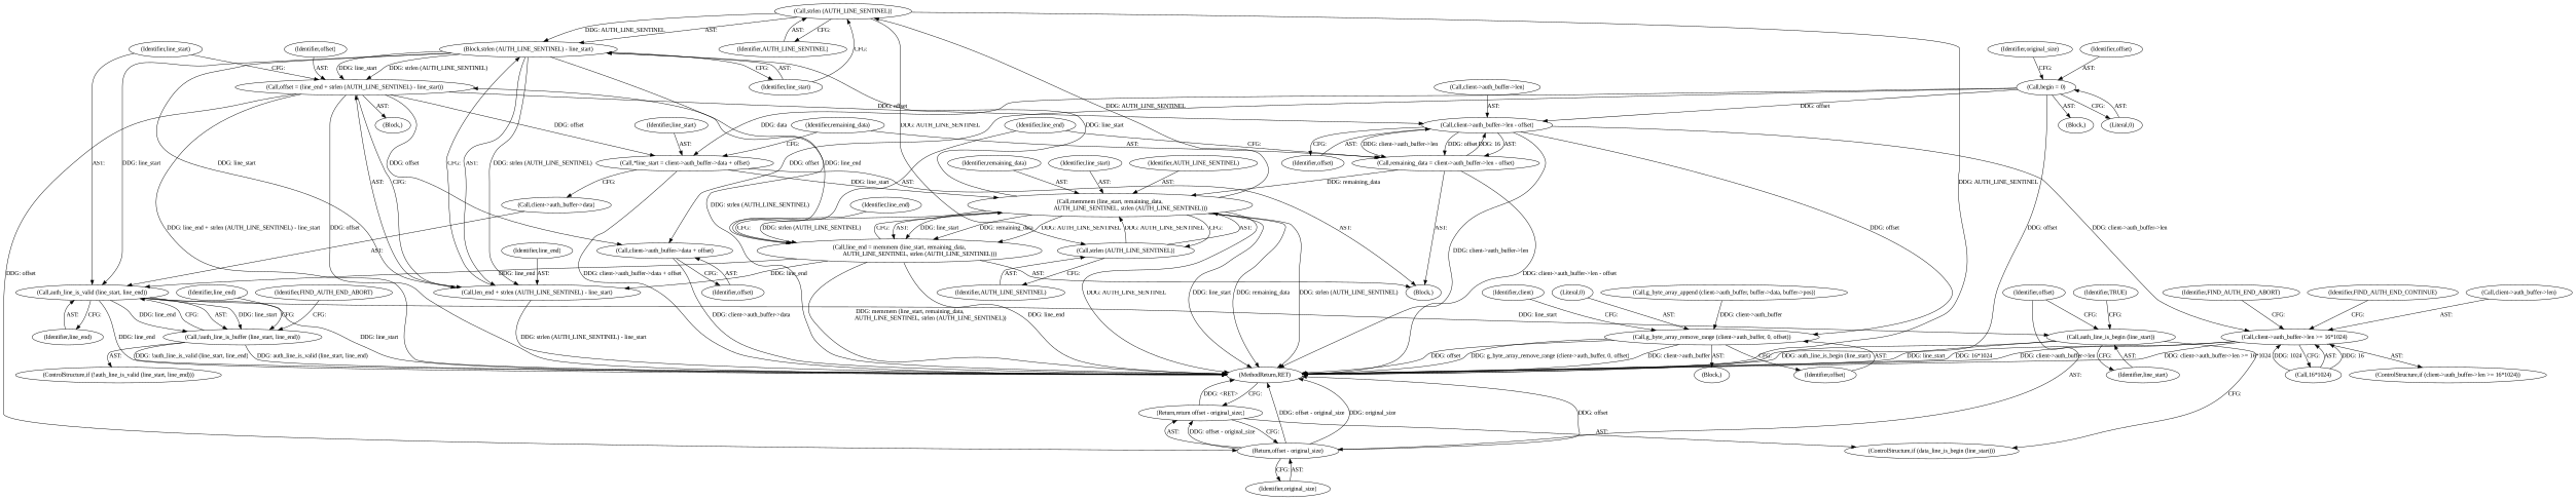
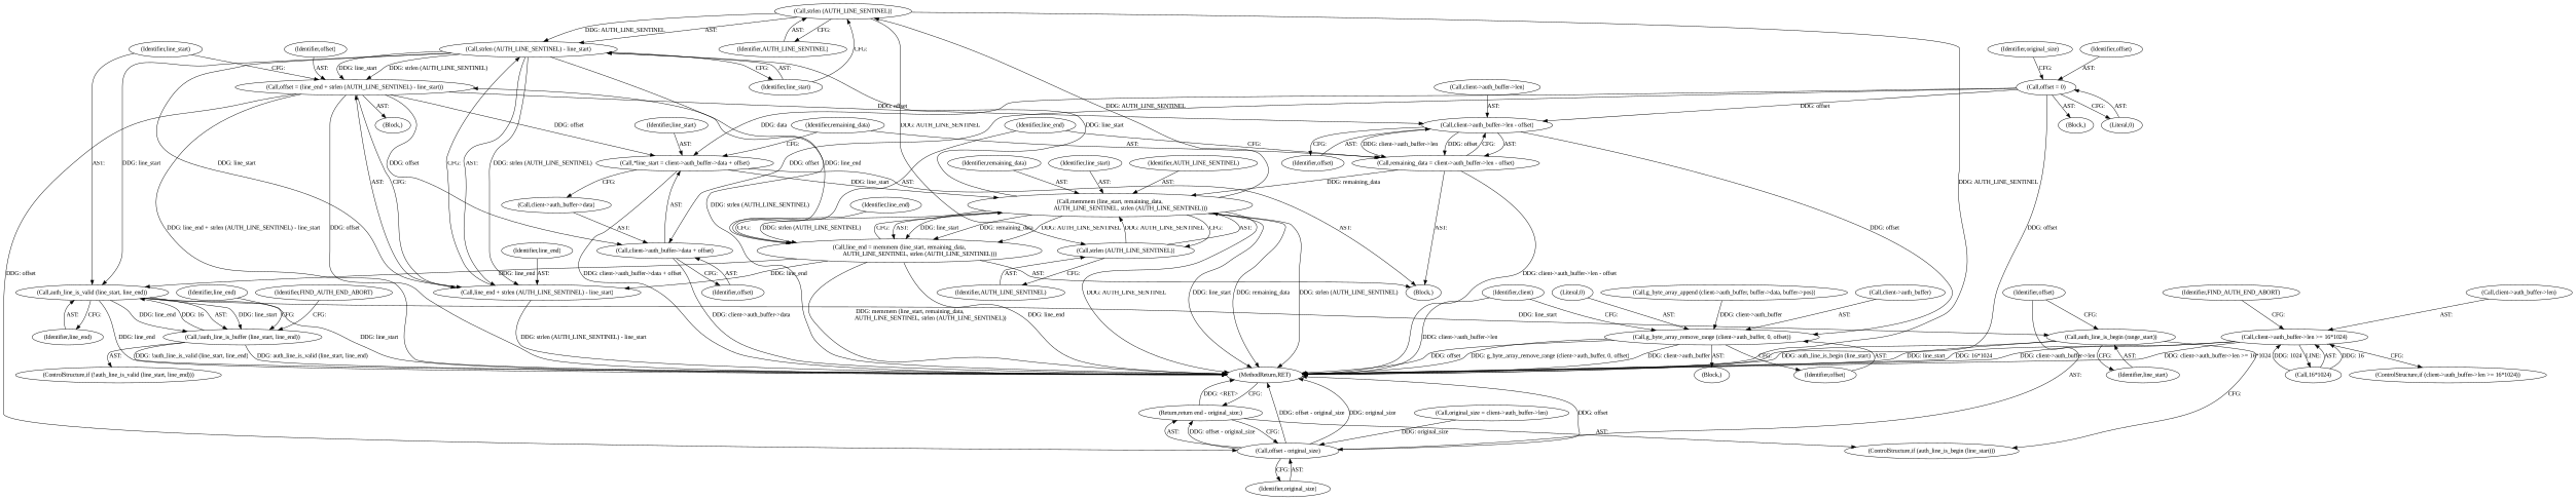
  digraph {
    fontname="Liberation Serif"
    node [fontname="Liberation Serif"]
    edge [fontname="Liberation Serif"]
    n1 [label="(Call,strlen (AUTH_LINE_SENTINEL))"]
-   n2 [label="(Block,strlen (AUTH_LINE_SENTINEL) - line_start)"]
+   n2 [label="(Call,strlen (AUTH_LINE_SENTINEL) - line_start)"]
    n3 [label="(Call,strlen (AUTH_LINE_SENTINEL))"]
    n4 [label="(MethodReturn,RET)"]
    n5 [label="(Identifier,AUTH_LINE_SENTINEL)"]
    n6 [label="(Call,offset = (line_end + strlen (AUTH_LINE_SENTINEL) - line_start))"]
-   n7 [label="(Call,len_end + strlen (AUTH_LINE_SENTINEL) - line_start)"]
+   n7 [label="(Call,line_end + strlen (AUTH_LINE_SENTINEL) - line_start)"]
    n8 [label="(Call,auth_line_is_valid (line_start, line_end))"]
    n9 [label="(Identifier,line_start)"]
    n10 [label="(Call,memmem (line_start, remaining_data,\n                         AUTH_LINE_SENTINEL, strlen (AUTH_LINE_SENTINEL)))"]
    n11 [label="(Identifier,AUTH_LINE_SENTINEL)"]
-   n12 [label="(Return,return offset - original_size;)"]
+   n12 [label="(Return,return end - original_size;)"]
    n13 [label="(Call,line_end = memmem (line_start, remaining_data,\n                         AUTH_LINE_SENTINEL, strlen (AUTH_LINE_SENTINEL)))"]
    n14 [label="(Block,)"]
    n15 [label="(Call,*line_start = client->auth_buffer->data + offset)"]
    n16 [label="(Call,client->auth_buffer->data)"]
    n17 [label="(Call,client->auth_buffer->data + offset)"]
    n18 [label="(Identifier,offset)"]
    n19 [label="(Call,client->auth_buffer->len - offset)"]
-   n20 [label="(Return,offset - original_size)"]
+   n20 [label="(Call,offset - original_size)"]
    n21 [label="(Block,)"]
    n22 [label="(Call,remaining_data = client->auth_buffer->len - offset)"]
    n23 [label="(Call,g_byte_array_remove_range (client->auth_buffer, 0, offset))"]
    n24 [label="(Call,client->auth_buffer->len >= 16*1024)"]
    n25 [label="(Identifier,offset)"]
    n26 [label="(Identifier,original_size)"]
    n27 [label="(Call,!auth_line_is_buffer (line_start, line_end))"]
-   n28 [label="(Call,auth_line_is_begin (line_start))"]
+   n28 [label="(Call,auth_line_is_begin (range_start))"]
    n29 [label="(Identifier,line_end)"]
-   n30 [label="(Call,begin = 0)"]
+   n30 [label="(Call,offset = 0)"]
    n31 [label="(Block,)"]
    n32 [label="(Literal,0)"]
    n33 [label="(Block,)"]
    n34 [label="(Identifier,offset)"]
    n35 [label="(ControlStructure,if (client->auth_buffer->len >= 16*1024))"]
    n36 [label="(Call,16*1024)"]
-   n37 [label="(ControlStructure,if (data_line_is_begin (line_start)))"]
+   n37 [label="(ControlStructure,if (auth_line_is_begin (line_start)))"]
    n38 [label="(ControlStructure,if (!auth_line_is_valid (line_start, line_end)))"]
    n39 [label="(Identifier,line_start)"]
    n40 [label="(Identifier,client)"]
    n41 [label="(Identifier,line_start)"]
    n42 [label="(Identifier,offset)"]
    n43 [label="(Identifier,line_end)"]
+   n44 [label="(Call,original_size = client->auth_buffer->len)"]
+   n45 [label="(Call,client->auth_buffer)"]
    n46 [label="(Identifier,original_size)"]
    n47 [label="(Identifier,line_end)"]
    n48 [label="(Identifier,remaining_data)"]
    n49 [label="(Literal,0)"]
    n50 [label="(Identifier,FIND_AUTH_END_ABORT)"]
    n51 [label="(Identifier,line_end)"]
-   n52 [label="(Identifier,FIND_AUTH_END_CONTINUE)"]
    n53 [label="(Identifier,remaining_data)"]
    n54 [label="(Call,g_byte_array_append (client->auth_buffer, buffer->data, buffer->pos))"]
    n55 [label="(Identifier,offset)"]
    n56 [label="(Identifier,line_end)"]
    n57 [label="(Identifier,line_start)"]
    n58 [label="(Call,client->auth_buffer->len)"]
    n59 [label="(Identifier,FIND_AUTH_END_ABORT)"]
-   n60 [label="(Identifier,TRUE)"]
    n61 [label="(Identifier,AUTH_LINE_SENTINEL)"]
    n62 [label="(Call,client->auth_buffer->len)"]
    n63 [label="(Identifier,offset)"]
    n64 [label="(Identifier,line_start)"]
    n1 -> n2 [label="AST: "]
    n1 -> n2 [label="DDG: AUTH_LINE_SENTINEL"]
    n1 -> n3 [label="DDG: AUTH_LINE_SENTINEL"]
    n1 -> n4 [label="DDG: AUTH_LINE_SENTINEL"]
    n1 -> n5 [label="CFG: "]
    n2 -> n4 [label="DDG: strlen (AUTH_LINE_SENTINEL)"]
    n2 -> n6 [label="DDG: strlen (AUTH_LINE_SENTINEL)"]
    n2 -> n6 [label="DDG: line_start"]
    n2 -> n7 [label="AST: "]
    n2 -> n7 [label="DDG: strlen (AUTH_LINE_SENTINEL)"]
    n2 -> n7 [label="DDG: line_start"]
    n2 -> n8 [label="DDG: line_start"]
    n2 -> n9 [label="CFG: "]
    n3 -> n10 [label="AST: "]
    n3 -> n10 [label="DDG: AUTH_LINE_SENTINEL"]
    n3 -> n11 [label="CFG: "]
    n4 -> n12 [label="CFG: "]
    n5 -> n1 [label="AST: "]
    n6 -> n4 [label="DDG: line_end + strlen (AUTH_LINE_SENTINEL) - line_start"]
    n6 -> n4 [label="DDG: offset"]
    n6 -> n7 [label="CFG: "]
    n6 -> n15 [label="DDG: offset"]
    n6 -> n17 [label="DDG: offset"]
    n6 -> n19 [label="DDG: offset"]
    n6 -> n20 [label="DDG: offset"]
    n6 -> n21 [label="AST: "]
    n7 -> n2 [label="CFG: "]
    n7 -> n4 [label="DDG: strlen (AUTH_LINE_SENTINEL) - line_start"]
    n7 -> n6 [label="AST: "]
    n8 -> n4 [label="DDG: line_end"]
    n8 -> n4 [label="DDG: line_start"]
    n8 -> n27 [label="AST: "]
    n8 -> n27 [label="DDG: line_start"]
    n8 -> n27 [label="DDG: line_end"]
    n8 -> n28 [label="DDG: line_start"]
    n8 -> n29 [label="CFG: "]
    n9 -> n1 [label="CFG: "]
    n9 -> n2 [label="AST: "]
    n10 -> n1 [label="DDG: AUTH_LINE_SENTINEL"]
    n10 -> n2 [label="DDG: line_start"]
    n10 -> n3 [label="CFG: "]
    n10 -> n4 [label="DDG: remaining_data"]
    n10 -> n4 [label="DDG: AUTH_LINE_SENTINEL"]
    n10 -> n4 [label="DDG: line_start"]
    n10 -> n4 [label="DDG: strlen (AUTH_LINE_SENTINEL)"]
    n10 -> n13 [label="AST: "]
    n10 -> n13 [label="DDG: line_start"]
    n10 -> n13 [label="DDG: remaining_data"]
    n10 -> n13 [label="DDG: AUTH_LINE_SENTINEL"]
    n10 -> n13 [label="DDG: strlen (AUTH_LINE_SENTINEL)"]
    n11 -> n3 [label="AST: "]
    n12 -> n4 [label="DDG: <RET>"]
    n12 -> n20 [label="CFG: "]
    n12 -> n37 [label="AST: "]
    n13 -> n4 [label="DDG: memmem (line_start, remaining_data,\n                         AUTH_LINE_SENTINEL, strlen (AUTH_LINE_SENTINEL))"]
    n13 -> n4 [label="DDG: line_end"]
    n13 -> n6 [label="DDG: line_end"]
    n13 -> n7 [label="DDG: line_end"]
    n13 -> n8 [label="DDG: line_end"]
    n13 -> n10 [label="CFG: "]
    n13 -> n14 [label="AST: "]
    n15 -> n4 [label="DDG: client->auth_buffer->data + offset"]
    n15 -> n10 [label="DDG: line_start"]
    n15 -> n14 [label="AST: "]
    n15 -> n16 [label="CFG: "]
-   n16 -> n8 [label="AST: "]
+   n16 -> n17 [label="AST: "]
    n17 -> n4 [label="DDG: client->auth_buffer->data"]
+   n17 -> n15 [label="AST: "]
    n17 -> n18 [label="CFG: "]
    n18 -> n17 [label="AST: "]
-   n19 -> n4 [label="DDG: client->auth_buffer->len"]
+   n40 -> n4 [label="DDG: client->auth_buffer->len"]
    n19 -> n22 [label="AST: "]
    n19 -> n22 [label="DDG: client->auth_buffer->len"]
    n19 -> n22 [label="DDG: offset"]
    n19 -> n23 [label="DDG: offset"]
-   n19 -> n24 [label="DDG: client->auth_buffer->len"]
    n19 -> n25 [label="CFG: "]
    n20 -> n4 [label="DDG: offset"]
    n20 -> n4 [label="DDG: offset - original_size"]
    n20 -> n4 [label="DDG: original_size"]
    n20 -> n12 [label="AST: "]
    n20 -> n12 [label="DDG: offset - original_size"]
    n20 -> n26 [label="CFG: "]
    n22 -> n4 [label="DDG: client->auth_buffer->len - offset"]
    n22 -> n10 [label="DDG: remaining_data"]
    n22 -> n14 [label="AST: "]
-   n22 -> n19 [label="DDG: 16"]
+   n22 -> n19 [label="CFG: "]
    n23 -> n4 [label="DDG: offset"]
    n23 -> n4 [label="DDG: g_byte_array_remove_range (client->auth_buffer, 0, offset)"]
    n23 -> n4 [label="DDG: client->auth_buffer"]
    n23 -> n33 [label="AST: "]
    n23 -> n34 [label="CFG: "]
    n24 -> n4 [label="DDG: 16*1024"]
    n24 -> n4 [label="DDG: client->auth_buffer->len"]
    n24 -> n4 [label="DDG: client->auth_buffer->len >= 16*1024"]
-   n24 -> n35 [label="AST: "]
-   n24 -> n36 [label="CFG: "]
+   n24 -> n35 [label="CFG: "]
+   n24 -> n36 [label="LINE: "]
    n25 -> n19 [label="AST: "]
    n26 -> n20 [label="AST: "]
    n27 -> n4 [label="DDG: auth_line_is_valid (line_start, line_end)"]
    n27 -> n4 [label="DDG: !auth_line_is_valid (line_start, line_end)"]
-   n27 -> n8 [label="CFG: "]
+   n27 -> n8 [label="DDG: 16"]
    n27 -> n38 [label="AST: "]
    n28 -> n4 [label="DDG: auth_line_is_begin (line_start)"]
    n28 -> n4 [label="DDG: line_start"]
    n28 -> n37 [label="CFG: "]
    n28 -> n39 [label="CFG: "]
    n29 -> n8 [label="AST: "]
    n30 -> n4 [label="DDG: offset"]
    n30 -> n15 [label="DDG: data"]
    n30 -> n17 [label="DDG: offset"]
    n30 -> n19 [label="DDG: offset"]
    n30 -> n31 [label="AST: "]
    n30 -> n32 [label="CFG: "]
    n32 -> n30 [label="AST: "]
    n34 -> n23 [label="AST: "]
    n36 -> n24 [label="AST: "]
    n36 -> n24 [label="DDG: 16"]
    n36 -> n24 [label="DDG: 1024"]
    n39 -> n28 [label="AST: "]
    n40 -> n23 [label="CFG: "]
    n41 -> n6 [label="CFG: "]
    n41 -> n8 [label="AST: "]
    n42 -> n20 [label="AST: "]
    n42 -> n28 [label="CFG: "]
    n43 -> n13 [label="AST: "]
    n43 -> n22 [label="CFG: "]
+   n44 -> n20 [label="DDG: original_size"]
+   n45 -> n23 [label="AST: "]
    n46 -> n30 [label="CFG: "]
    n47 -> n13 [label="CFG: "]
    n48 -> n10 [label="AST: "]
    n49 -> n23 [label="AST: "]
    n50 -> n24 [label="CFG: "]
    n51 -> n27 [label="CFG: "]
-   n52 -> n24 [label="CFG: "]
    n53 -> n15 [label="CFG: "]
    n53 -> n22 [label="AST: "]
    n54 -> n23 [label="DDG: client->auth_buffer"]
    n55 -> n30 [label="AST: "]
    n56 -> n7 [label="AST: "]
    n57 -> n10 [label="AST: "]
    n58 -> n19 [label="AST: "]
    n59 -> n27 [label="CFG: "]
-   n60 -> n28 [label="CFG: "]
    n61 -> n10 [label="AST: "]
    n62 -> n24 [label="AST: "]
    n63 -> n6 [label="AST: "]
    n64 -> n15 [label="AST: "]
  }
